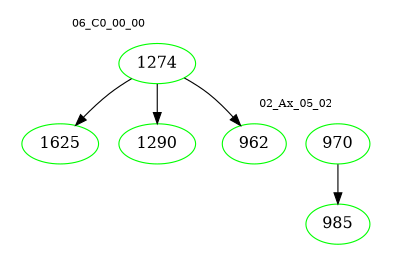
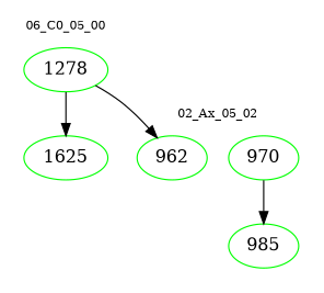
  digraph {
    node [color=green]
    edge [color=black]
    n1 [label=970]
    n2 [label=962]
    n3 [label=985]
-   n4 [label=1274]
+   n4 [label=1278]
    n5 [label=1625]
-   n6 [label=1290]
    subgraph cluster_1 {
      color=white
      fontsize=10
      label="02_Ax_05_02"
      n1
      n2
      n3
    }
    subgraph cluster_2 {
      color=white
      fontsize=10
-     label="06_C0_00_00"
+     label="06_C0_05_00"
      n4
      n5
-     n6
    }
    n1 -> n3
    n4 -> n2
    n4 -> n5
-   n4 -> n6
  }
